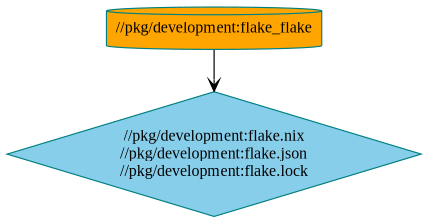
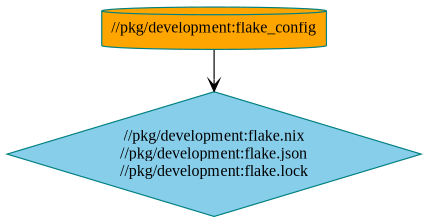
  digraph {
    fontname="Liberation Serif"
    node [style=filled color=teal fontname="Liberation Serif"]
-   "//pkg/development:flake_config" [shape=cylinder fillcolor=orange label="//pkg/development:flake_flake"]
+   "//pkg/development:flake_config" [shape=cylinder fillcolor=orange]
    "//pkg/development:flake.nix\n//pkg/development:flake.json\n//pkg/development:flake.lock" [shape=diamond fillcolor=skyblue]
    "//pkg/development:flake_config" -> "//pkg/development:flake.nix\n//pkg/development:flake.json\n//pkg/development:flake.lock" [arrowhead=vee fontname="Liberation Serif"]
  }
